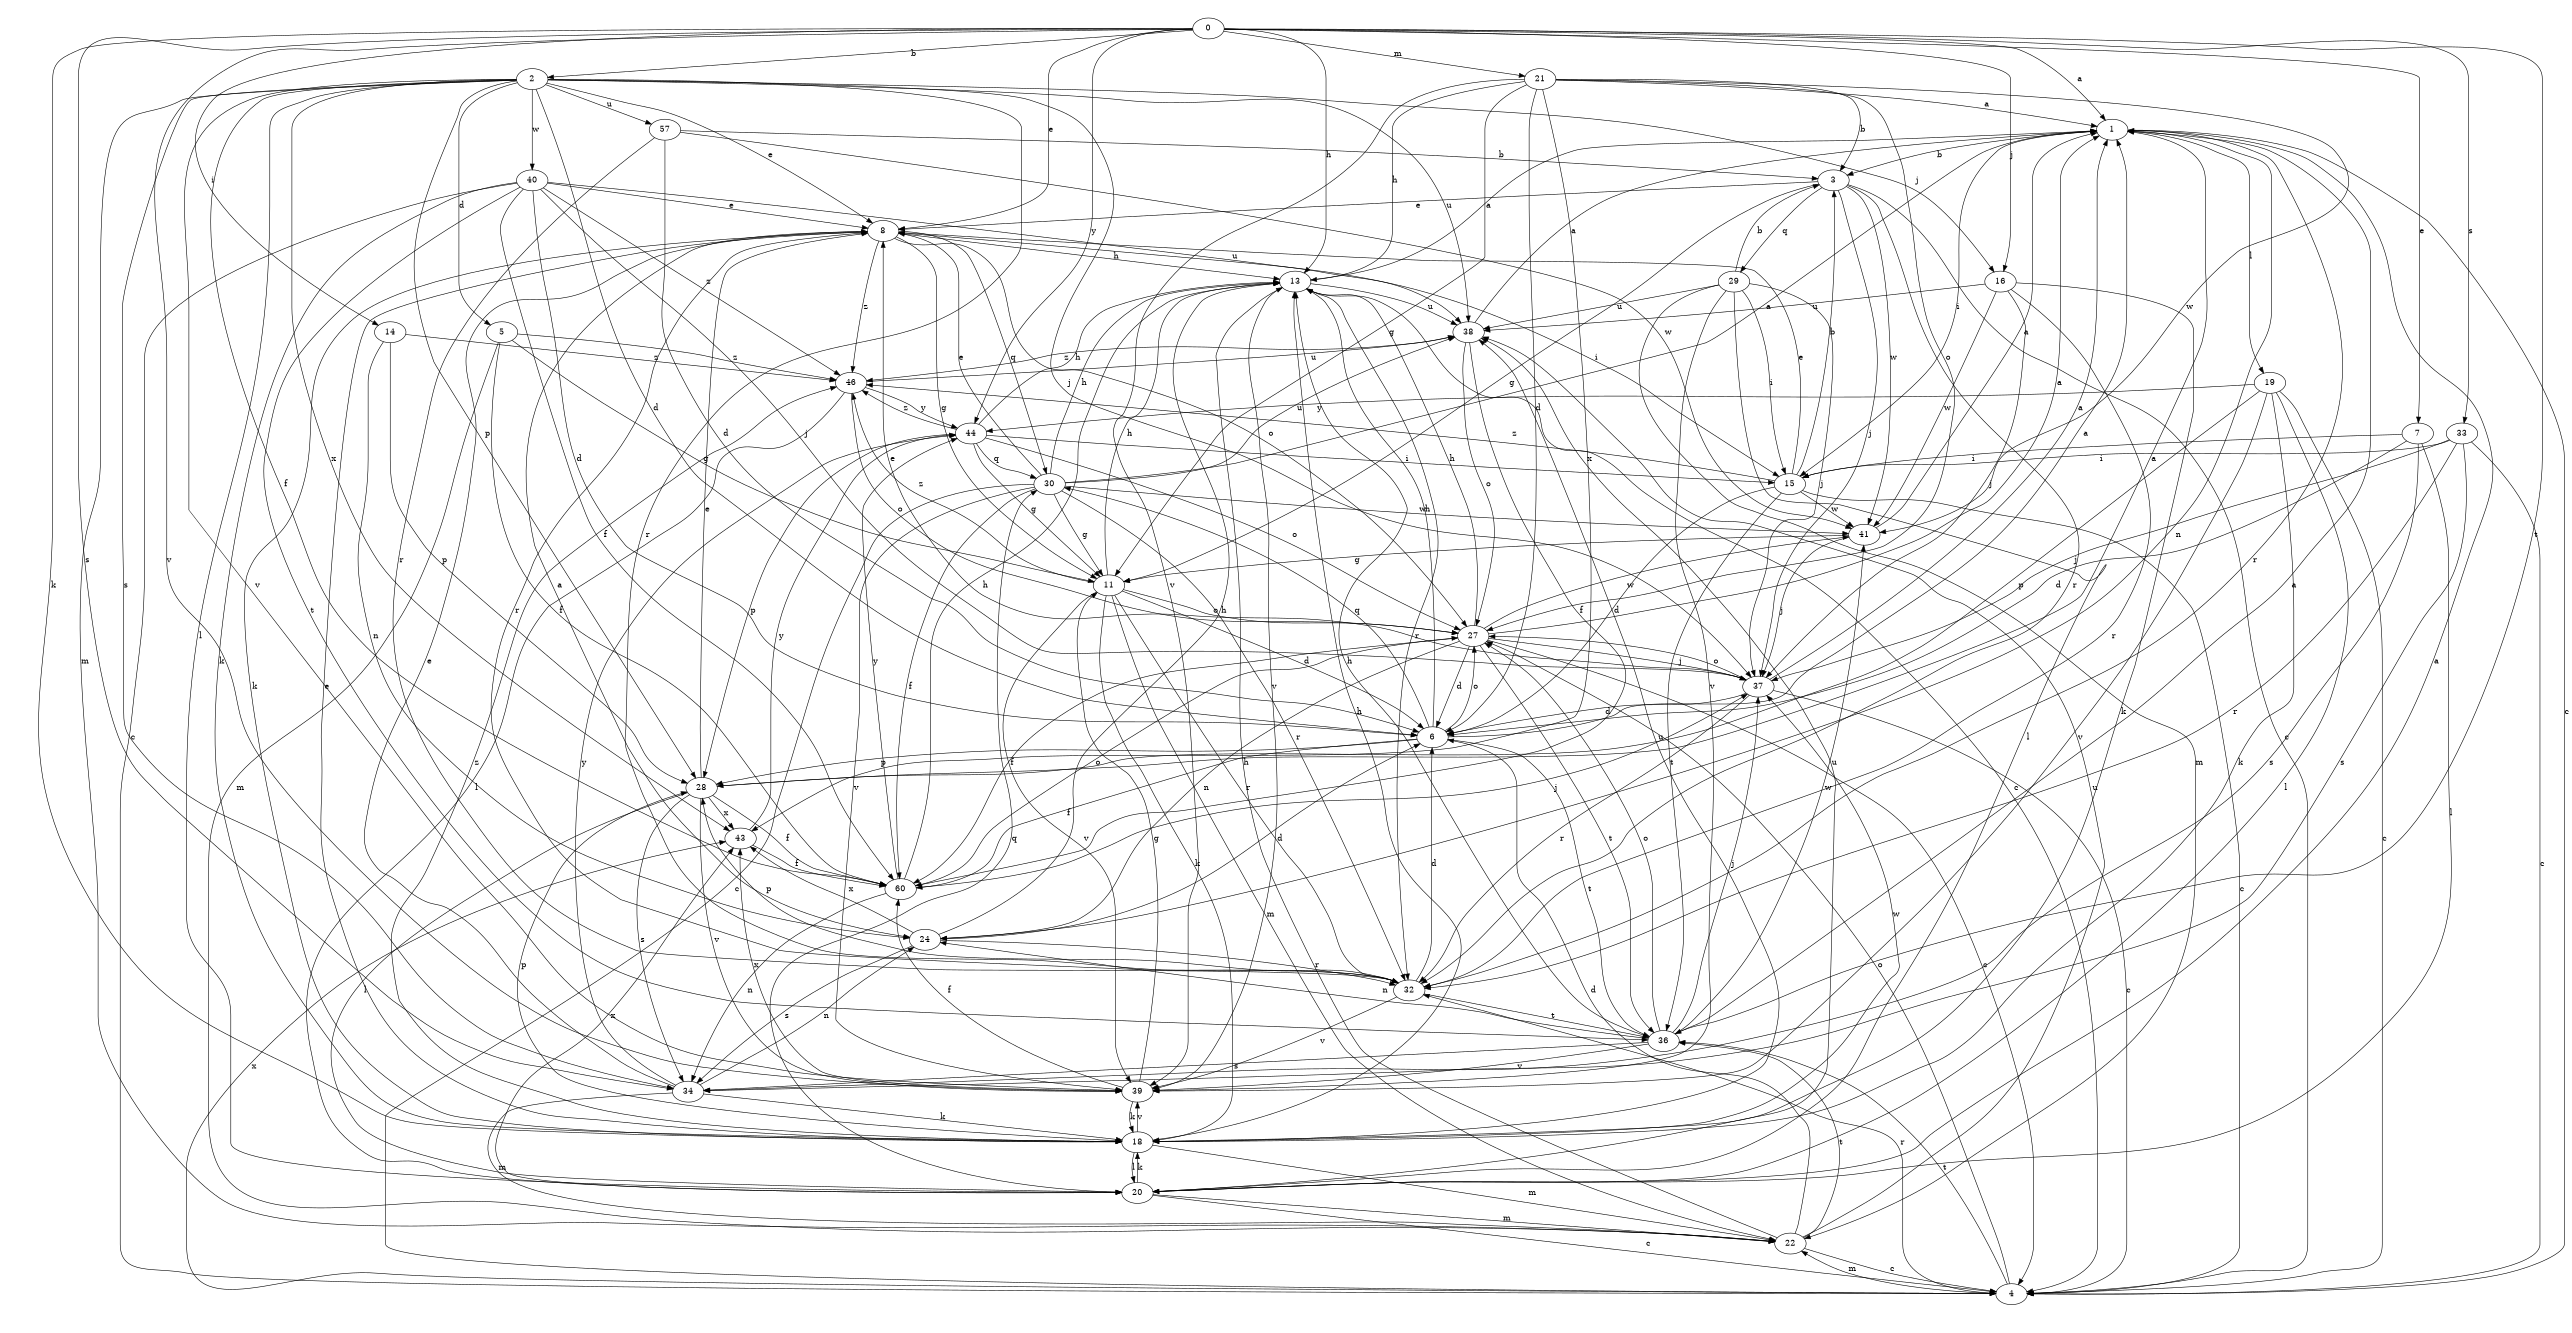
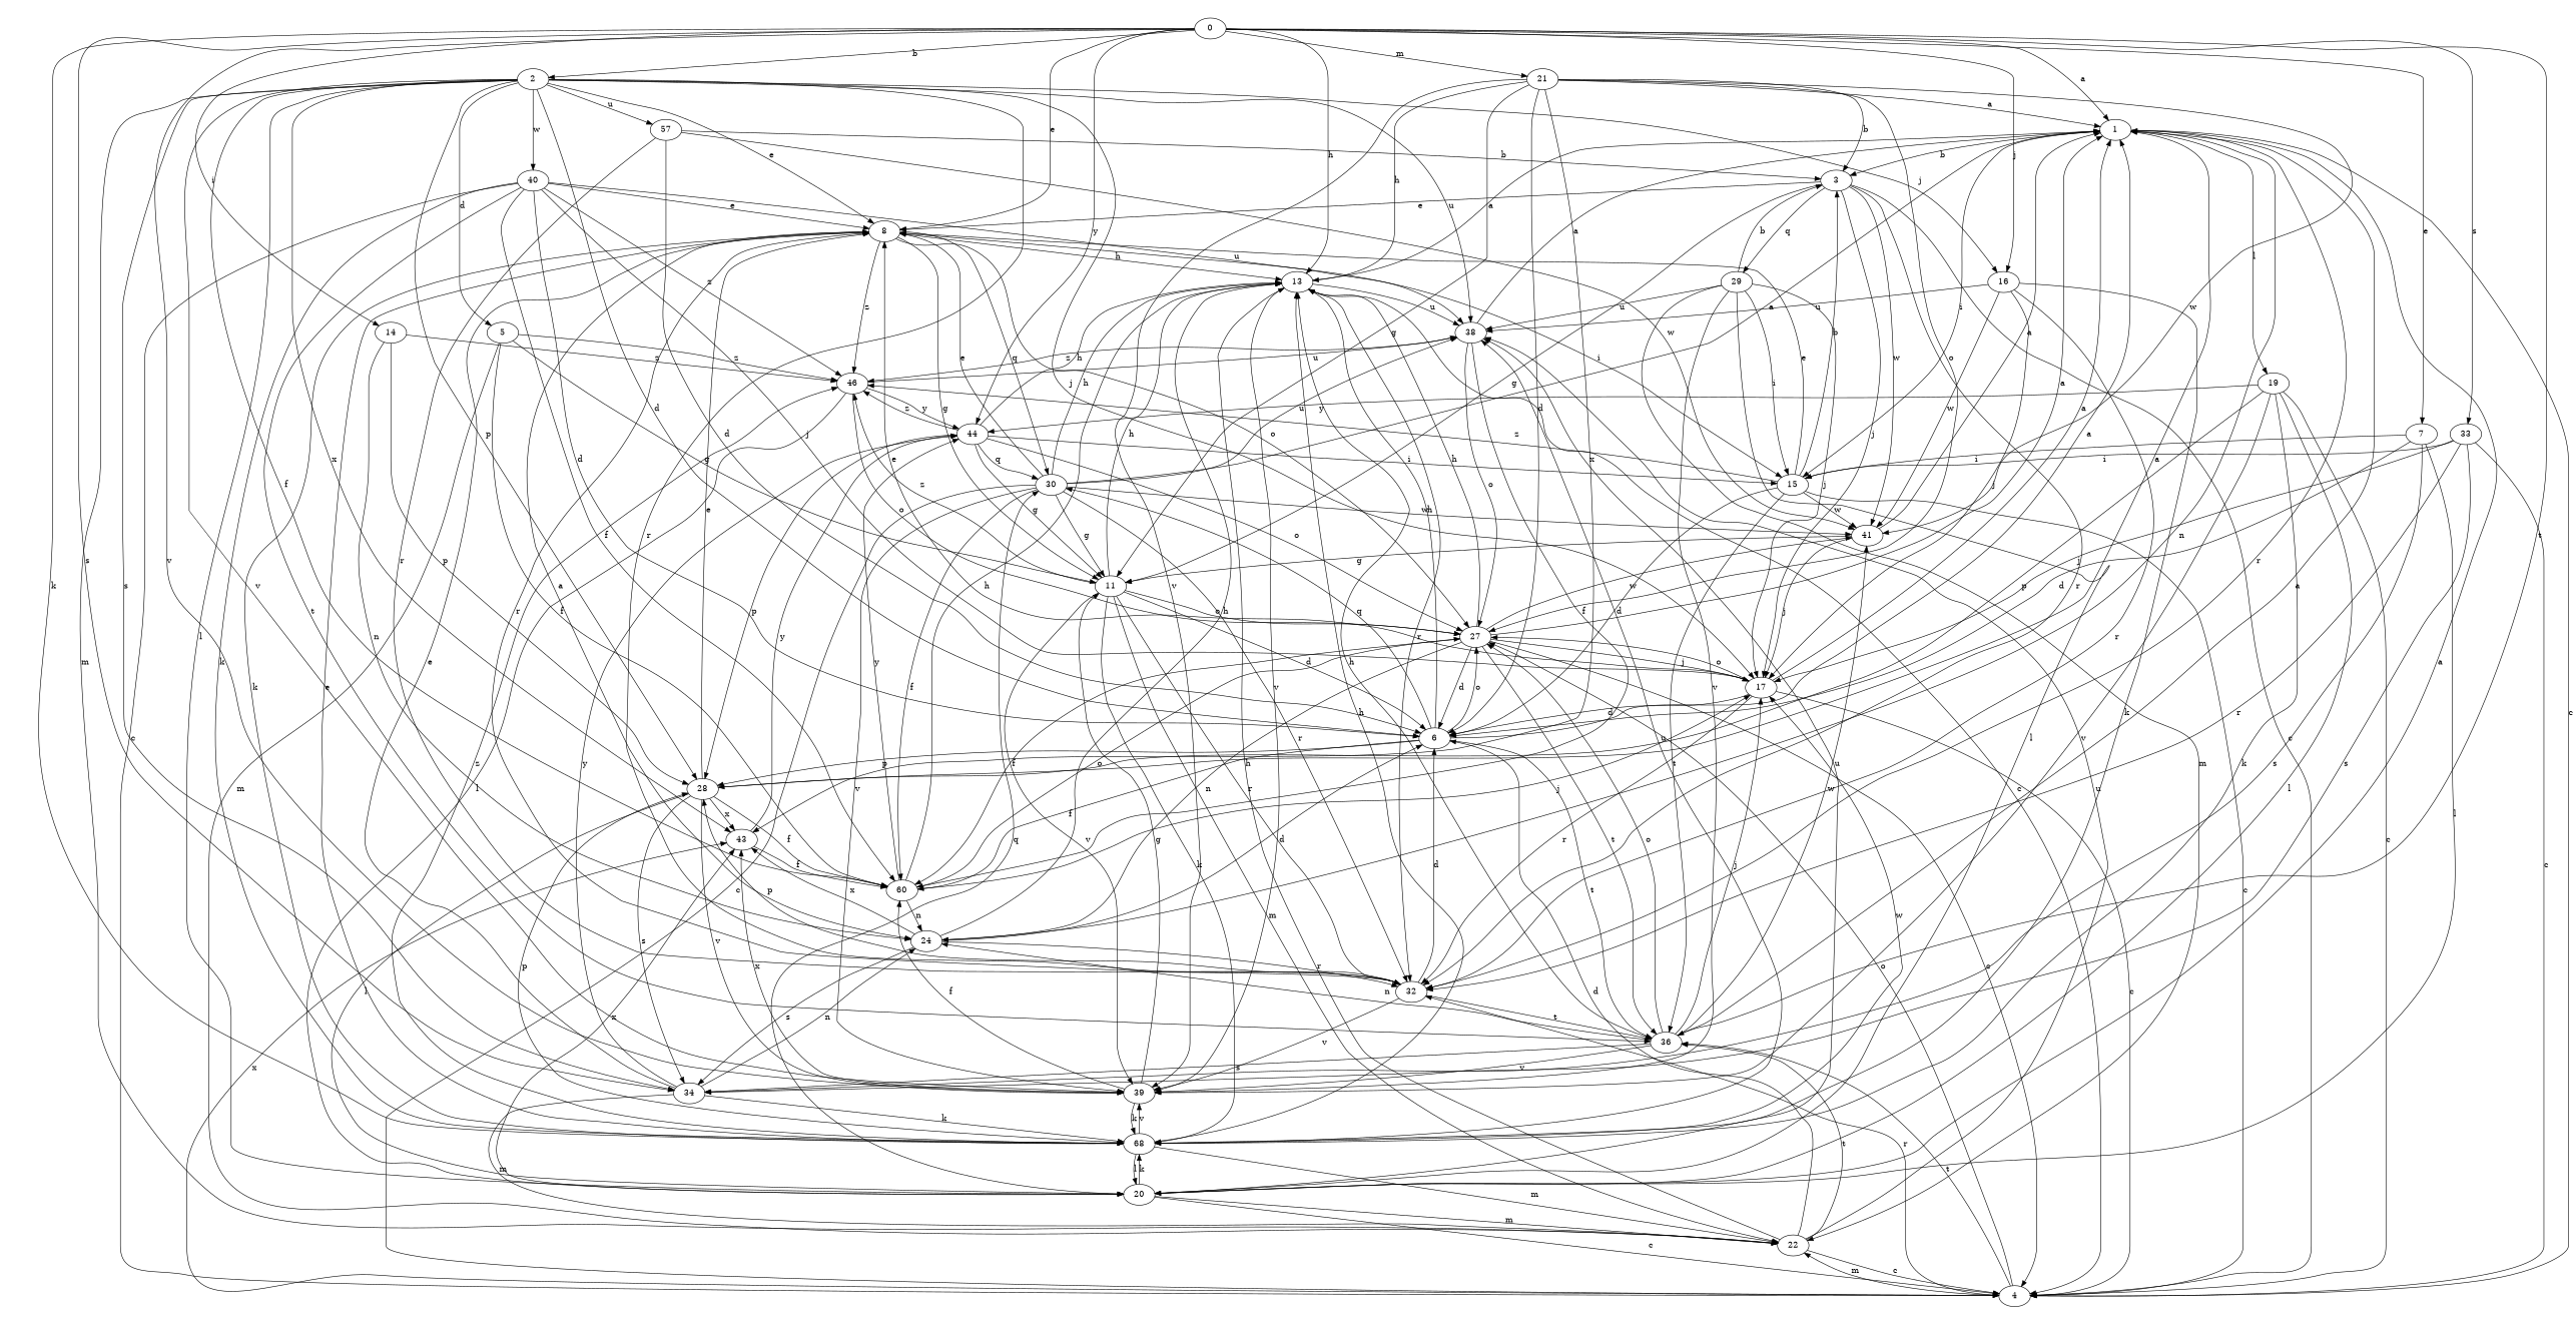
  strict digraph {
    0
    1
    2
    7
    8
    13
    14
    16
-   18
+   18 [label=68]
    21
    33
    34
    36
    39
    44
    3
    4
    15
    19
    24
    32
    5
    6
    n24 [label=60]
-   17 [label=37]
+   17
    20
    22
    28
    n29 [label=57]
    38
    40
    43
    11
    n34 [label=27]
    46
    30
    41
    29
    0 -> 1 [label=a]
    0 -> 2 [label=b]
    0 -> 7 [label=e]
    0 -> 8 [label=e]
    0 -> 13 [label=h]
    0 -> 14 [label=i]
    0 -> 16 [label=j]
    0 -> 18 [label=k]
    0 -> 21 [label=m]
    0 -> 33 [label=s]
    0 -> 34 [label=s]
    0 -> 36 [label=t]
    0 -> 39 [label=v]
    0 -> 44 [label=y]
    1 -> 3 [label=b]
    1 -> 4 [label=c]
    1 -> 15 [label=i]
    1 -> 19 [label=l]
    1 -> 24 [label=n]
    1 -> 32 [label=r]
    2 -> 8 [label=e]
    2 -> 16 [label=j]
    2 -> 34 [label=s]
    2 -> 39 [label=v]
    2 -> 32 [label=r]
    2 -> 5 [label=d]
    2 -> 6 [label=d]
    2 -> n24 [label=f]
    2 -> 17 [label=j]
    2 -> 20 [label=l]
    2 -> 22 [label=m]
    2 -> 28 [label=p]
    2 -> n29 [label=u]
    2 -> 38 [label=u]
    2 -> 40 [label=w]
    2 -> 43 [label=x]
    7 -> 34 [label=s]
    7 -> 15 [label=i]
    7 -> 6 [label=d]
    7 -> 20 [label=l]
    8 -> 13 [label=h]
    8 -> 18 [label=k]
    8 -> 15 [label=i]
    8 -> 24 [label=a]
    8 -> 32 [label=r]
    8 -> 11 [label=g]
    8 -> n34 [label=o]
    8 -> 46 [label=z]
    8 -> 30 [label=q]
    13 -> 1 [label=a]
    13 -> 39 [label=v]
    13 -> 4 [label=c]
    13 -> 32 [label=r]
    13 -> 38 [label=u]
    14 -> 24 [label=n]
    14 -> 28 [label=p]
    14 -> 46 [label=z]
    16 -> 18 [label=k]
    16 -> 32 [label=r]
    16 -> 17 [label=j]
    16 -> 38 [label=u]
    16 -> 41 [label=w]
    18 -> 8 [label=e]
    18 -> 13 [label=h]
    18 -> 39 [label=v]
    18 -> 17 [label=w]
    18 -> 20 [label=l]
    18 -> 22 [label=m]
    18 -> 28 [label=p]
    18 -> 38 [label=u]
    18 -> 46 [label=z]
    21 -> 1 [label=a]
    21 -> 13 [label=h]
    21 -> 39 [label=v]
    21 -> 3 [label=b]
    21 -> 6 [label=d]
    21 -> 43 [label=x]
    21 -> 11 [label=g]
    21 -> n34 [label=o]
    21 -> 41 [label=w]
    33 -> 34 [label=s]
    33 -> 4 [label=c]
    33 -> 15 [label=i]
    33 -> 32 [label=r]
    33 -> 17 [label=j]
    34 -> 8 [label=e]
    34 -> 18 [label=k]
    34 -> 44 [label=y]
    34 -> 24 [label=n]
    34 -> 22 [label=m]
    36 -> 1 [label=a]
    36 -> 13 [label=h]
    36 -> 34 [label=s]
    36 -> 39 [label=v]
    36 -> 24 [label=n]
    36 -> 17 [label=j]
    36 -> n34 [label=o]
    36 -> 41 [label=w]
    39 -> 18 [label=k]
    39 -> n24 [label=f]
    39 -> 43 [label=x]
    39 -> 11 [label=g]
    44 -> 13 [label=h]
    44 -> 15 [label=i]
    44 -> 28 [label=p]
    44 -> 11 [label=g]
    44 -> n34 [label=o]
    44 -> 46 [label=z]
    44 -> 30 [label=q]
    3 -> 8 [label=e]
    3 -> 4 [label=c]
    3 -> 32 [label=r]
    3 -> 17 [label=j]
    3 -> 11 [label=g]
    3 -> 41 [label=w]
    3 -> 29 [label=q]
    4 -> 36 [label=t]
    4 -> 32 [label=r]
    4 -> 22 [label=m]
    4 -> 43 [label=x]
    4 -> n34 [label=o]
    15 -> 8 [label=e]
    15 -> 36 [label=t]
    15 -> 3 [label=b]
    15 -> 4 [label=c]
    15 -> 6 [label=d]
    15 -> 46 [label=z]
    15 -> 41 [label=w]
    19 -> 18 [label=k]
    19 -> 39 [label=v]
    19 -> 44 [label=y]
    19 -> 4 [label=c]
    19 -> 20 [label=l]
    19 -> 28 [label=p]
    24 -> 13 [label=h]
    24 -> 34 [label=s]
    24 -> 32 [label=r]
    24 -> 6 [label=d]
    24 -> 43 [label=x]
    32 -> 36 [label=t]
    32 -> 39 [label=v]
    32 -> 6 [label=d]
    32 -> 28 [label=p]
    5 -> n24 [label=f]
    5 -> 22 [label=m]
    5 -> 11 [label=g]
    5 -> 46 [label=z]
    6 -> 1 [label=a]
    6 -> 13 [label=h]
    6 -> 36 [label=t]
    6 -> n24 [label=f]
    6 -> 28 [label=p]
    6 -> n34 [label=o]
    6 -> 30 [label=q]
    n24 -> 13 [label=h]
    n24 -> 44 [label=y]
-   n24 -> 34 [label=n]
+   n24 -> 24 [label=n]
    n24 -> 17 [label=j]
    n24 -> n34 [label=o]
    17 -> 1 [label=a]
    17 -> 8 [label=e]
    17 -> 4 [label=c]
    17 -> 32 [label=r]
    17 -> 6 [label=d]
    17 -> n34 [label=o]
    20 -> 1 [label=a]
    20 -> 18 [label=k]
    20 -> 4 [label=c]
    20 -> 22 [label=m]
    20 -> 38 [label=u]
    20 -> 43 [label=x]
    20 -> 30 [label=q]
    22 -> 13 [label=h]
    22 -> 36 [label=t]
    22 -> 4 [label=c]
    22 -> 6 [label=d]
    22 -> 38 [label=u]
    28 -> 1 [label=a]
    28 -> 8 [label=e]
    28 -> 34 [label=s]
    28 -> 39 [label=v]
    28 -> n24 [label=f]
    28 -> 20 [label=l]
    28 -> 43 [label=x]
    n29 -> 3 [label=b]
    n29 -> 32 [label=r]
    n29 -> 6 [label=d]
    n29 -> 41 [label=w]
    38 -> 1 [label=a]
    38 -> n24 [label=f]
    38 -> n34 [label=o]
    38 -> 46 [label=z]
    40 -> 8 [label=e]
    40 -> 18 [label=k]
    40 -> 36 [label=t]
    40 -> 4 [label=c]
    40 -> 6 [label=d]
    40 -> n24 [label=f]
    40 -> 17 [label=j]
    40 -> 38 [label=u]
    40 -> 46 [label=z]
    43 -> 44 [label=y]
    43 -> n24 [label=f]
    11 -> 13 [label=h]
    11 -> 18 [label=k]
    11 -> 39 [label=v]
    11 -> 32 [label=r]
    11 -> 6 [label=d]
    11 -> 22 [label=m]
    11 -> n34 [label=o]
    11 -> 46 [label=z]
    n34 -> 1 [label=a]
    n34 -> 13 [label=h]
    n34 -> 36 [label=t]
    n34 -> 4 [label=c]
    n34 -> 24 [label=n]
    n34 -> 6 [label=d]
    n34 -> n24 [label=f]
    n34 -> 17 [label=j]
    n34 -> 41 [label=w]
    46 -> 44 [label=y]
    46 -> 20 [label=l]
    46 -> 38 [label=u]
    46 -> n34 [label=o]
    30 -> 1 [label=a]
    30 -> 8 [label=e]
    30 -> 13 [label=h]
    30 -> 39 [label=v]
    30 -> 4 [label=c]
    30 -> 32 [label=r]
    30 -> n24 [label=f]
    30 -> 38 [label=u]
    30 -> 11 [label=g]
    30 -> 41 [label=w]
    41 -> 1 [label=a]
    41 -> 17 [label=j]
    41 -> 11 [label=g]
    29 -> 39 [label=v]
    29 -> 3 [label=b]
    29 -> 15 [label=i]
    29 -> 17 [label=j]
    29 -> 20 [label=l]
    29 -> 22 [label=m]
    29 -> 38 [label=u]
  }
